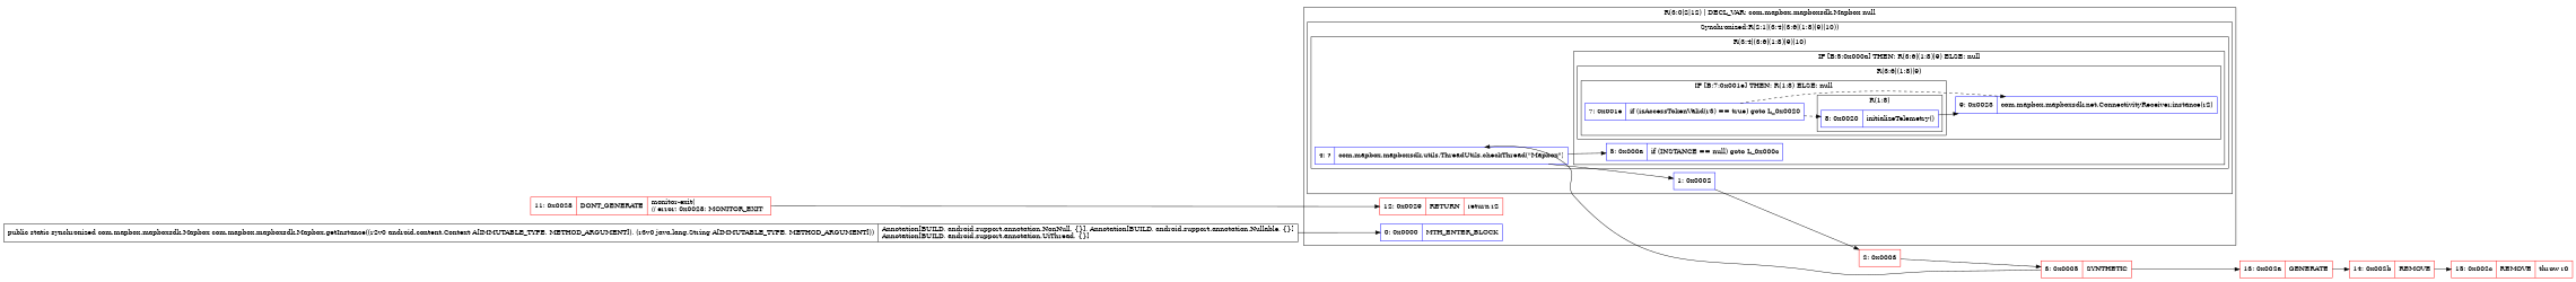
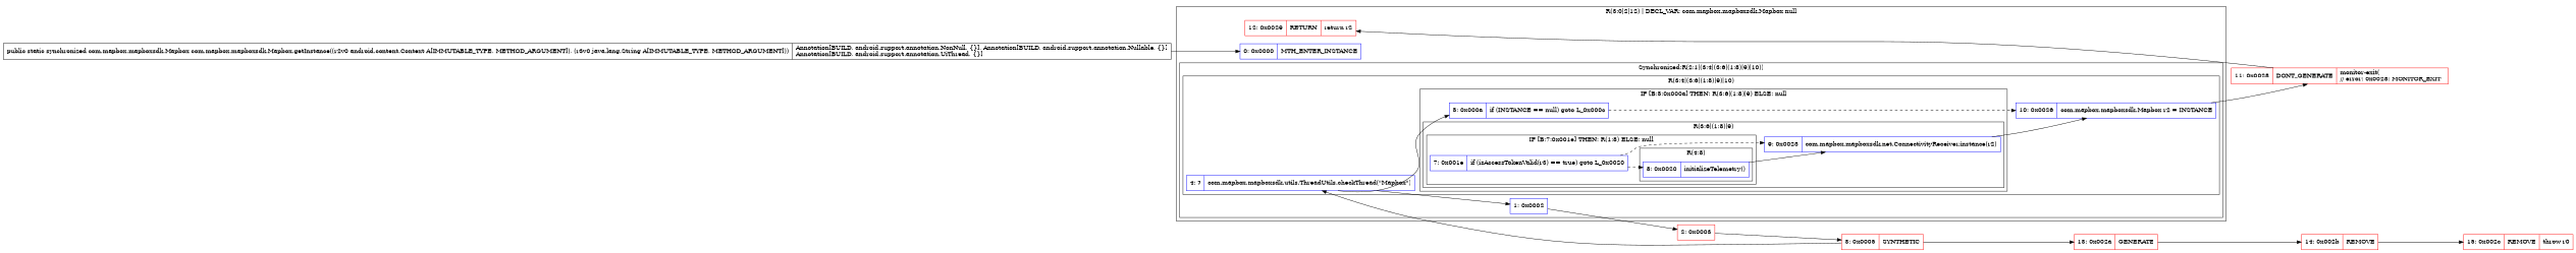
  digraph {
    rankdir=LR
    node [color=blue shape=record]
    n1 [label="{8\:\ 0x0020|initializeTelemetry()\l}"]
    n2 [label="{7\:\ 0x001e|if (isAccessTokenValid(r3) == true) goto L_0x0020\l}"]
    n3 [label="{9\:\ 0x0023|com.mapbox.mapboxsdk.net.ConnectivityReceiver.instance(r2)\l}"]
    n4 [label="{5\:\ 0x000a|if (INSTANCE == null) goto L_0x000c\l}"]
    n5 [label="{4\:\ ?|com.mapbox.mapboxsdk.utils.ThreadUtils.checkThread(\"Mapbox\")\l}"]
+   n6 [label="{10\:\ 0x0026|com.mapbox.mapboxsdk.Mapbox r2 = INSTANCE\l}"]
    n7 [label="{1\:\ 0x0002}"]
-   n8 [label="{0\:\ 0x0000|MTH_ENTER_BLOCK\l}"]
+   n8 [label="{0\:\ 0x0000|MTH_ENTER_INSTANCE\l}"]
    n9 [color=red label="{12\:\ 0x0029|RETURN\l|return r2\l}"]
    n10 [color=red label="{11\:\ 0x0028|DONT_GENERATE\l|monitor\-exit(\l\/\/ error: 0x0028: MONITOR_EXIT  \l}"]
    n11 [color=red label="{2\:\ 0x0003}"]
    n12 [color=red label="{3\:\ 0x0005|SYNTHETIC\l}"]
    n13 [color=red label="{13\:\ 0x002a|GENERATE\l}"]
    n14 [color=red label="{14\:\ 0x002b|REMOVE\l}"]
    n15 [color=red label="{15\:\ 0x002c|REMOVE\l|throw r0\l}"]
    n16 [label="{public static synchronized com.mapbox.mapboxsdk.Mapbox com.mapbox.mapboxsdk.Mapbox.getInstance((r2v0 android.content.Context A[IMMUTABLE_TYPE, METHOD_ARGUMENT]), (r3v0 java.lang.String A[IMMUTABLE_TYPE, METHOD_ARGUMENT]))  | Annotation[BUILD, android.support.annotation.NonNull, \{\}], Annotation[BUILD, android.support.annotation.Nullable, \{\}]\lAnnotation[BUILD, android.support.annotation.UiThread, \{\}]\l}" color=""]
    subgraph cluster_1 {
      label="R(3:0|2|12) | DECL_VAR: com.mapbox.mapboxsdk.Mapbox null\l"
      n8
      n9
      subgraph cluster_2 {
        label="Synchronized:R(2:1|(3:4|(3:6|(1:8)|9)|10))"
        n7
        subgraph cluster_3 {
          label="R(3:4|(3:6|(1:8)|9)|10)"
          n5
+         n6
          subgraph cluster_4 {
            label="IF [B:5:0x000a] THEN: R(3:6|(1:8)|9) ELSE: null"
            n4
            subgraph cluster_5 {
              label="R(3:6|(1:8)|9)"
              n3
              subgraph cluster_6 {
                label="IF [B:7:0x001e] THEN: R(1:8) ELSE: null"
                n2
                subgraph cluster_7 {
-                 label="R(1:8)"
+                 label="R(4:8)"
                  n1
                }
              }
            }
          }
        }
      }
    }
    n1 -> n3
    n2 -> n1 [style=dashed]
    n2 -> n3 [style=dashed]
+   n3 -> n6
+   n4 -> n6 [style=dashed]
    n5 -> n4
    n5 -> n7
+   n6 -> n10
    n7 -> n11
    n10 -> n9
    n11 -> n12
    n12 -> n5
    n12 -> n13
    n13 -> n14
    n14 -> n15
    n16 -> n8
  }
